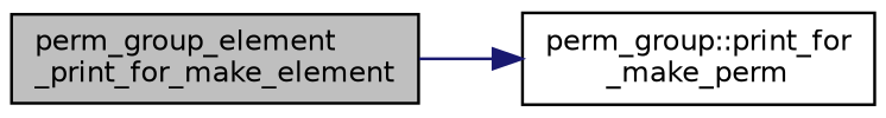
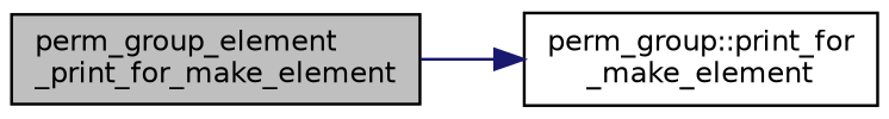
  digraph {
    rankdir=LR
    node [color=black fontname=Helvetica fontsize=10 shape=record style=filled]
    n1 [fillcolor=grey75 fontcolor=black height=0.2 label="perm_group_element\l_print_for_make_element" width=0.4]
-   n2 [fillcolor=white height=0.2 label="perm_group::print_for\l_make_perm" width=0.4]
+   n2 [fillcolor=white height=0.2 label="perm_group::print_for\l_make_element" width=0.4]
    n1 -> n2 [color=midnightblue fontname=Helvetica fontsize=10 labelfontname=Helvetica labelfontsize=10 style=solid]
  }
